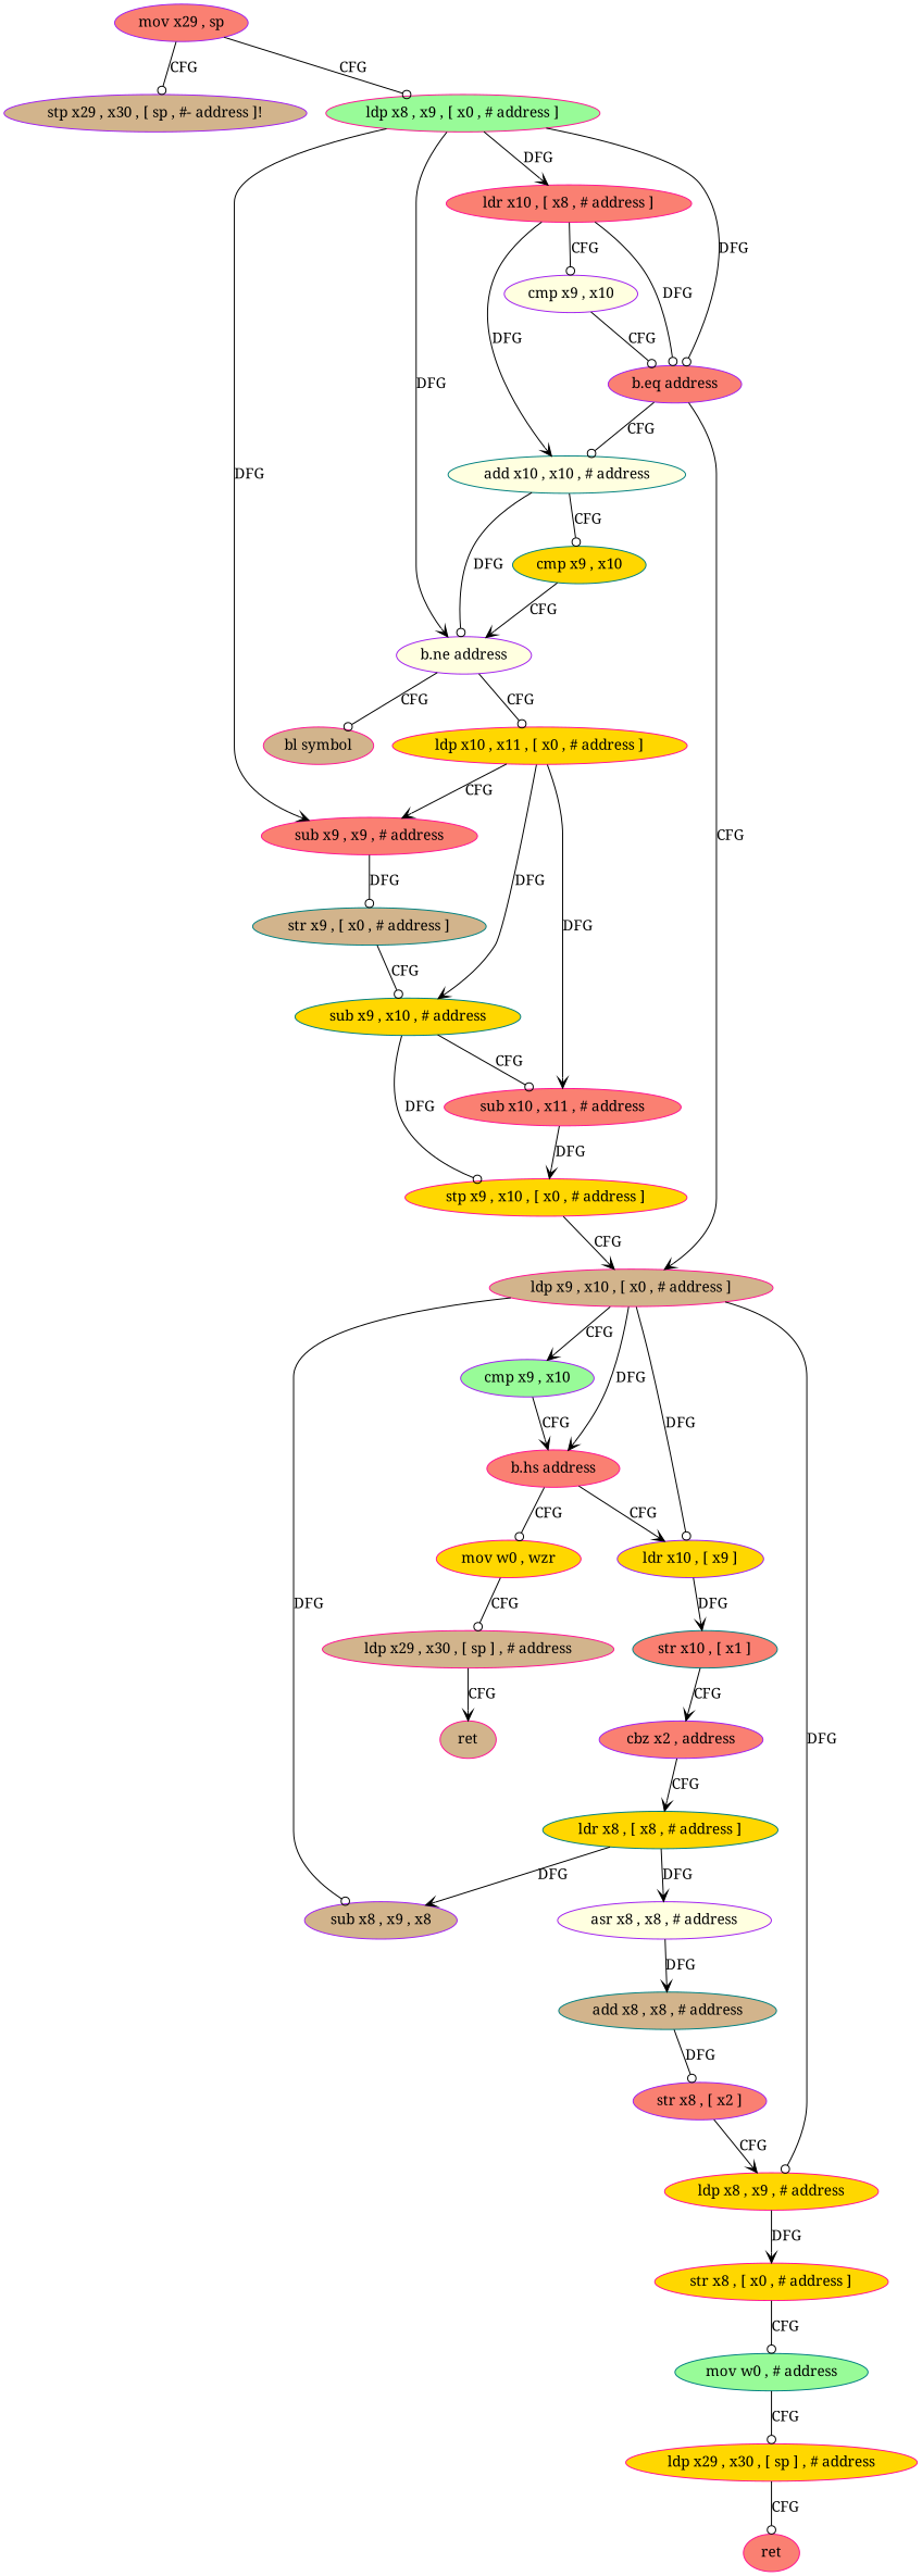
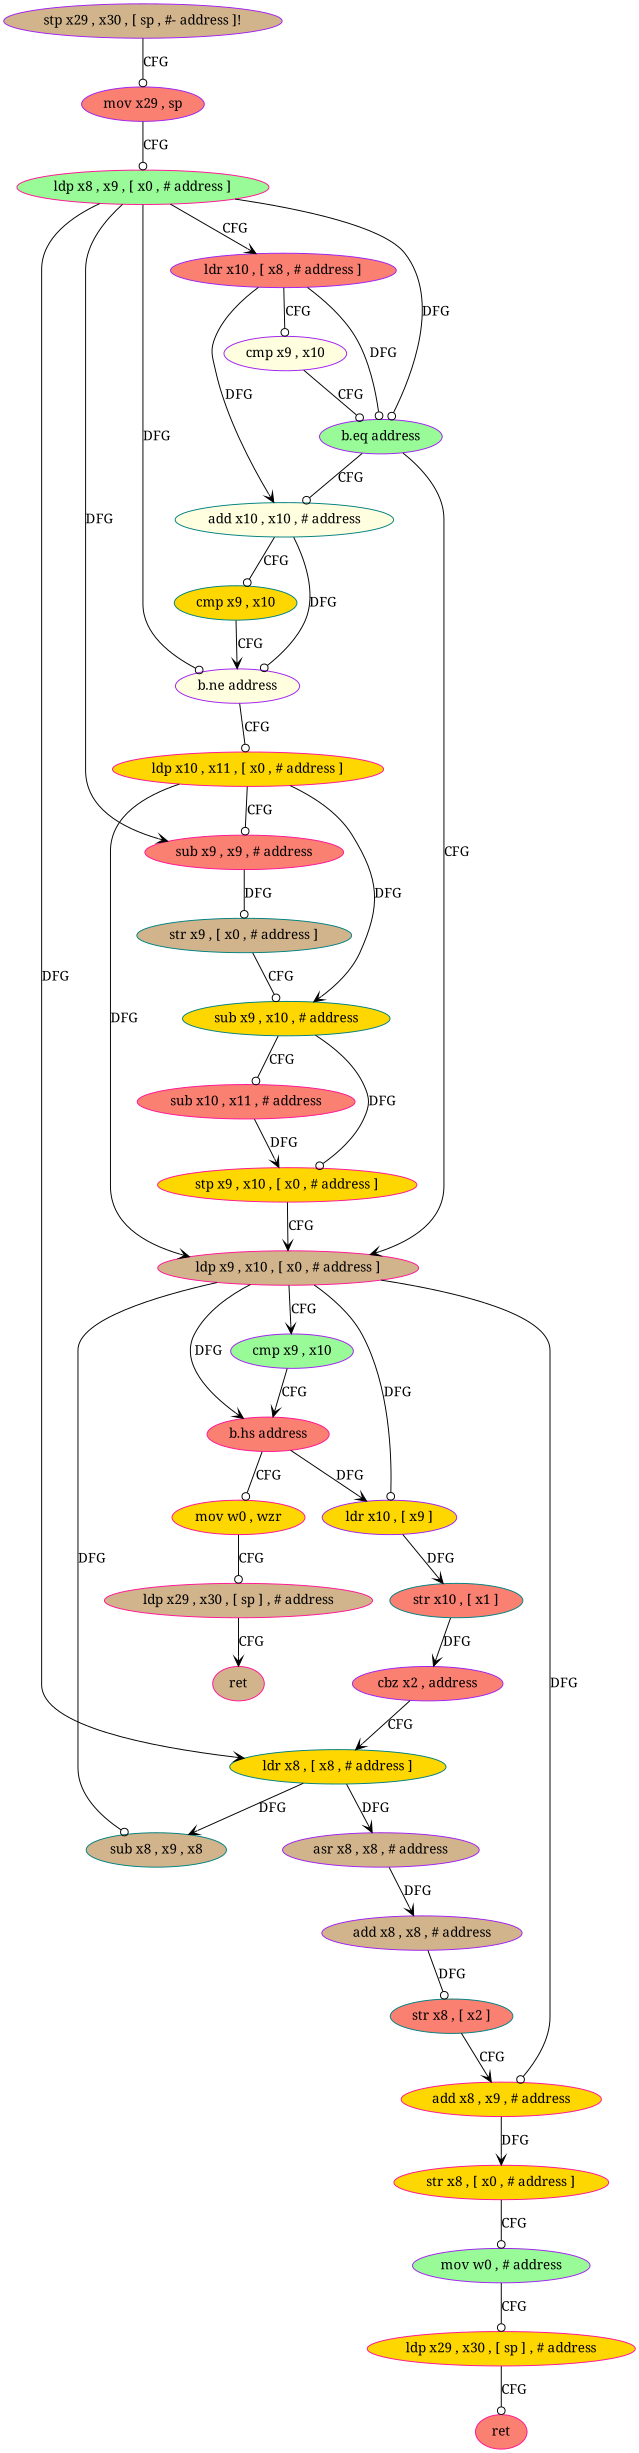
  digraph {
    fontname="Noto Serif"
    node [color=deeppink fillcolor=gold fontname="Noto Serif" style=filled]
    edge [arrowhead=odot fontname="Noto Serif"]
    n1 [color=purple fillcolor=tan label="stp x29 , x30 , [ sp , #- address ]!"]
    n2 [color=purple fillcolor=salmon label="mov x29 , sp"]
    n3 [fillcolor=palegreen label="ldp x8 , x9 , [ x0 , # address ]"]
-   n4 [fillcolor=salmon label="ldr x10 , [ x8 , # address ]"]
-   n5 [color=purple fillcolor=salmon label="b.eq address"]
+   n4 [color=purple fillcolor=salmon label="ldr x10 , [ x8 , # address ]"]
+   n5 [color=purple fillcolor=palegreen label="b.eq address"]
    n6 [color=purple fillcolor=lightyellow label="b.ne address"]
    n7 [color=teal label="ldr x8 , [ x8 , # address ]"]
    n8 [fillcolor=salmon label="sub x9 , x9 , # address"]
    n9 [color=purple fillcolor=lightyellow label="cmp x9 , x10"]
    n10 [color=teal fillcolor=lightyellow label="add x10 , x10 , # address"]
    n11 [fillcolor=tan label="ldp x9 , x10 , [ x0 , # address ]"]
-   n12 [fillcolor=tan label="bl symbol"]
    n13 [label="ldp x10 , x11 , [ x0 , # address ]"]
-   n14 [color=purple fillcolor=tan label="sub x8 , x9 , x8"]
-   n15 [color=purple fillcolor=lightyellow label="asr x8 , x8 , # address"]
+   n14 [color=teal fillcolor=tan label="sub x8 , x9 , x8"]
+   n15 [color=purple fillcolor=tan label="asr x8 , x8 , # address"]
    n16 [color=teal fillcolor=tan label="str x9 , [ x0 , # address ]"]
    n17 [color=teal label="cmp x9 , x10"]
    n18 [color=purple fillcolor=palegreen label="cmp x9 , x10"]
    n19 [fillcolor=salmon label="b.hs address"]
    n20 [color=purple label="ldr x10 , [ x9 ]"]
-   n21 [label="ldp x8 , x9 , # address"]
+   n21 [label="add x8 , x9 , # address"]
    n22 [label="mov w0 , wzr"]
    n23 [color=teal fillcolor=salmon label="str x10 , [ x1 ]"]
    n24 [label="str x8 , [ x0 , # address ]"]
    n25 [fillcolor=tan label="ldp x29 , x30 , [ sp ] , # address"]
    n26 [fillcolor=tan label=ret]
    n27 [color=purple fillcolor=salmon label="cbz x2 , address"]
    n28 [color=teal label="sub x9 , x10 , # address"]
    n29 [fillcolor=salmon label="sub x10 , x11 , # address"]
    n30 [label="stp x9 , x10 , [ x0 , # address ]"]
-   n31 [color=teal fillcolor=palegreen label="mov w0 , # address"]
+   n31 [color=purple fillcolor=palegreen label="mov w0 , # address"]
    n32 [label="ldp x29 , x30 , [ sp ] , # address"]
    n33 [fillcolor=salmon label=ret]
-   n34 [color=teal fillcolor=tan label="add x8 , x8 , # address"]
-   n35 [color=purple fillcolor=salmon label="str x8 , [ x2 ]"]
-   n2 -> n1 [label=CFG]
+   n34 [color=purple fillcolor=tan label="add x8 , x8 , # address"]
+   n35 [color=teal fillcolor=salmon label="str x8 , [ x2 ]"]
+   n1 -> n2 [label=CFG]
    n2 -> n3 [label=CFG]
-   n3 -> n4 [arrowhead=vee label=DFG]
+   n3 -> n4 [arrowhead=vee label=CFG]
    n3 -> n5 [label=DFG]
-   n3 -> n6 [arrowhead=vee label=DFG]
+   n3 -> n6 [label=DFG]
+   n3 -> n7 [arrowhead=vee label=DFG]
    n3 -> n8 [arrowhead=vee label=DFG]
    n4 -> n5 [label=DFG]
    n4 -> n9 [label=CFG]
    n4 -> n10 [arrowhead=vee label=DFG]
    n5 -> n10 [label=CFG]
    n5 -> n11 [arrowhead=vee label=CFG]
-   n6 -> n12 [label=CFG]
    n6 -> n13 [label=CFG]
    n7 -> n14 [arrowhead=vee label=DFG]
    n7 -> n15 [arrowhead=vee label=DFG]
    n8 -> n16 [label=DFG]
    n9 -> n5 [label=CFG]
    n10 -> n6 [label=DFG]
    n10 -> n17 [label=CFG]
    n11 -> n14 [label=DFG]
    n11 -> n18 [arrowhead=vee label=CFG]
    n11 -> n19 [arrowhead=vee label=DFG]
    n11 -> n20 [label=DFG]
    n11 -> n21 [label=DFG]
-   n13 -> n8 [arrowhead=vee label=CFG]
+   n13 -> n8 [label=CFG]
    n13 -> n28 [arrowhead=vee label=DFG]
-   n13 -> n29 [arrowhead=vee label=DFG]
+   n13 -> n11 [arrowhead=vee label=DFG]
    n15 -> n34 [arrowhead=vee label=DFG]
    n16 -> n28 [label=CFG]
    n17 -> n6 [arrowhead=vee label=CFG]
    n18 -> n19 [arrowhead=vee label=CFG]
-   n19 -> n20 [arrowhead=vee label=CFG]
+   n19 -> n20 [arrowhead=vee label=DFG]
    n19 -> n22 [label=CFG]
    n20 -> n23 [arrowhead=vee label=DFG]
    n21 -> n24 [arrowhead=vee label=DFG]
    n22 -> n25 [label=CFG]
-   n23 -> n27 [arrowhead=vee label=CFG]
+   n23 -> n27 [arrowhead=vee label=DFG]
    n24 -> n31 [label=CFG]
    n25 -> n26 [arrowhead=vee label=CFG]
    n27 -> n7 [arrowhead=vee label=CFG]
    n28 -> n29 [label=CFG]
    n28 -> n30 [label=DFG]
    n29 -> n30 [arrowhead=vee label=DFG]
    n30 -> n11 [arrowhead=vee label=CFG]
    n31 -> n32 [label=CFG]
    n32 -> n33 [label=CFG]
    n34 -> n35 [label=DFG]
    n35 -> n21 [arrowhead=vee label=CFG]
  }
